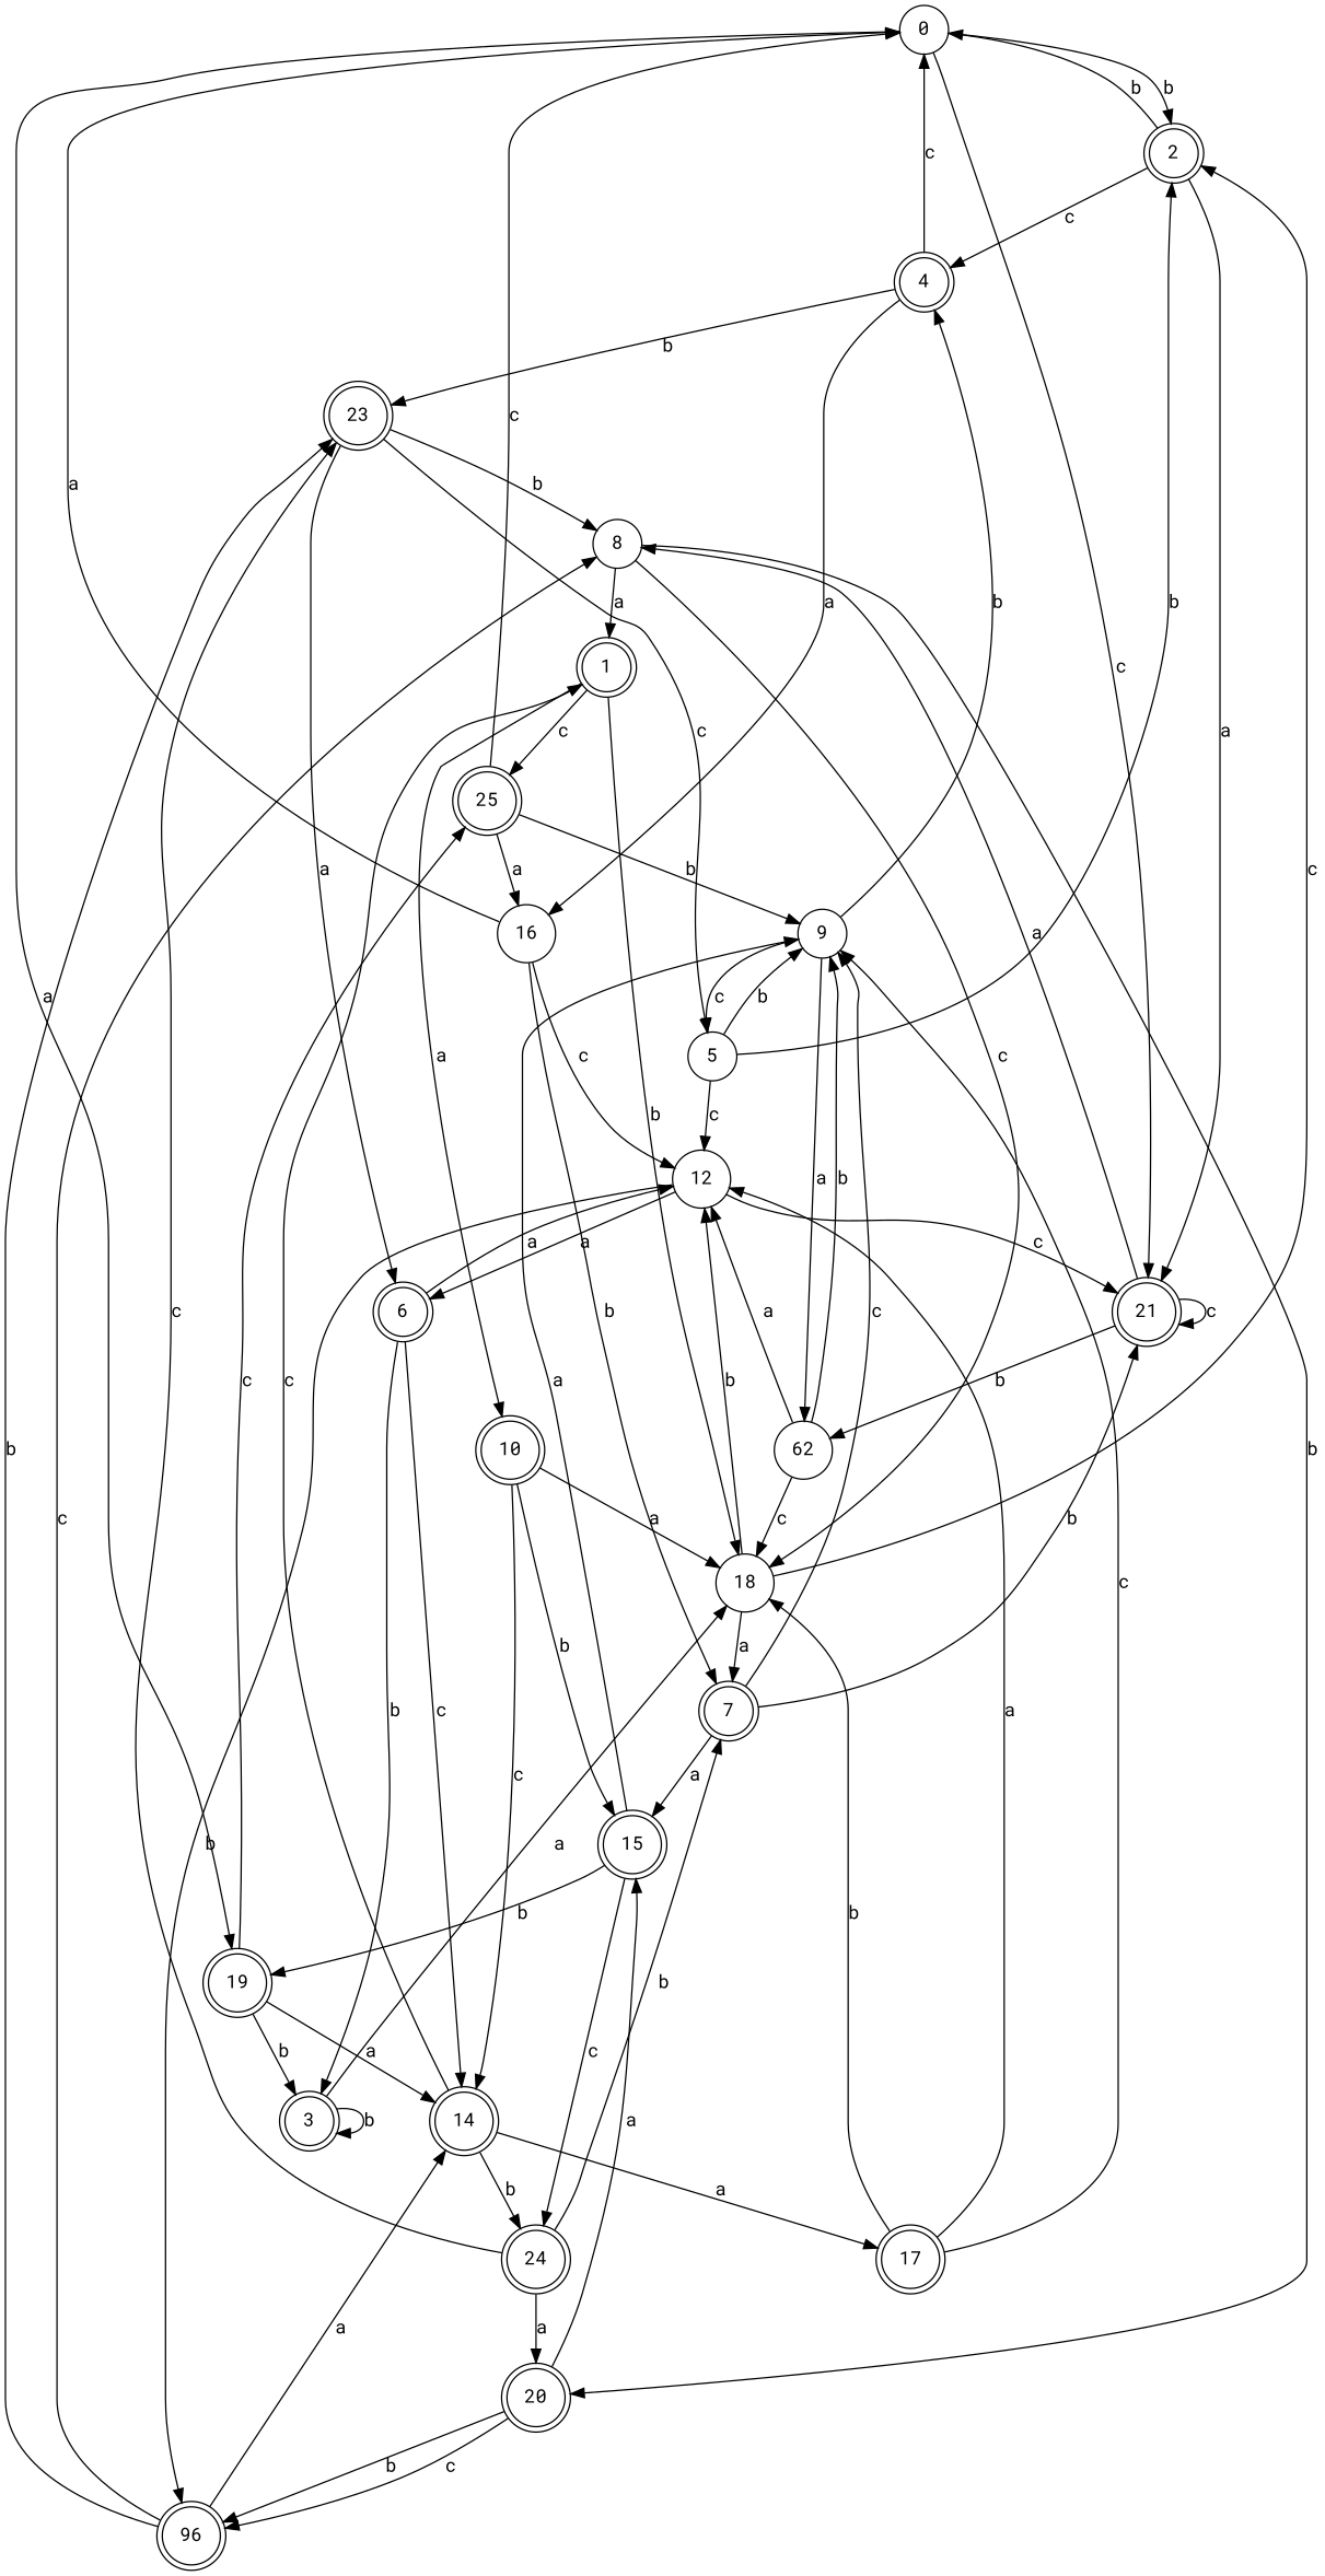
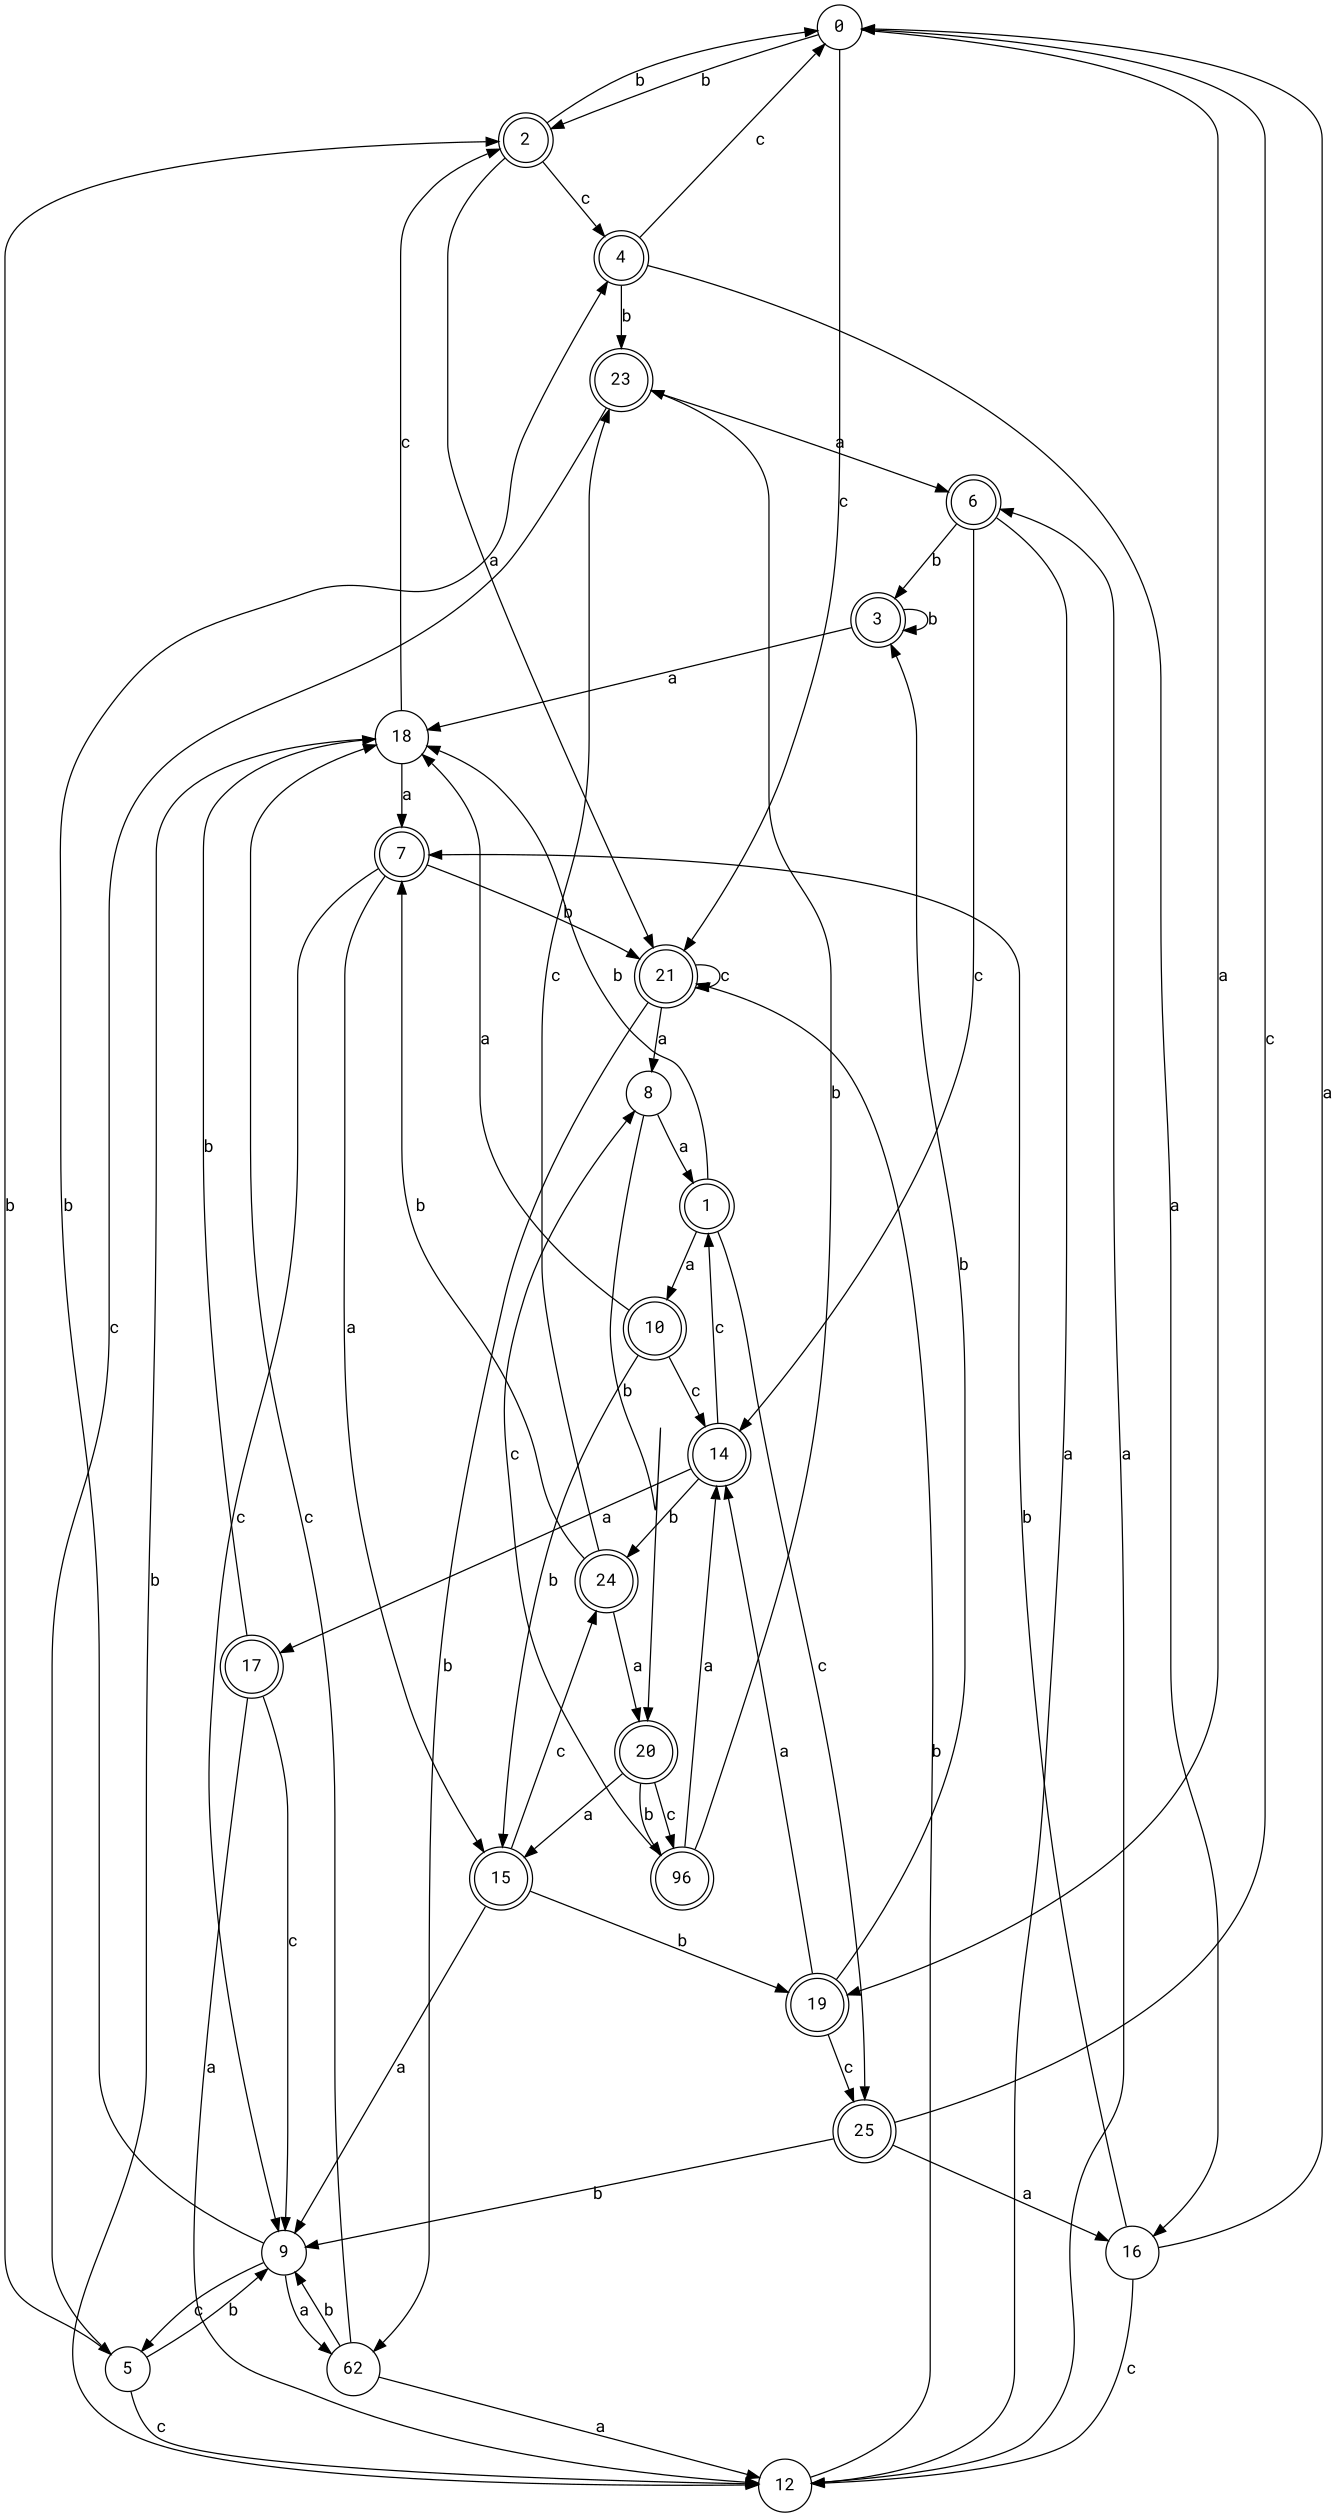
  digraph {
    fontname="Roboto Mono"
    rankdir=TB
    node [color=black fillcolor=white fontname="Roboto Mono" shape=doublecircle style="rounded,filled"]
    edge [fontname="Roboto Mono"]
    n1 [label=0 shape=circle style=filled]
    n2 [label=2]
    n3 [label=19]
    n4 [label=21]
    n5 [label=4]
    n6 [label=25]
    n7 [label=3]
    n8 [label=14]
    n9 [label=8 shape=circle style=filled]
    n10 [label=62 shape=circle style=filled]
    n11 [label=1]
    n12 [label=10]
    n13 [label=18 shape=circle style=filled]
    n14 [label=15]
    n15 [label=12 shape=circle style=filled]
    n16 [label=7]
    n17 [label=16 shape=circle style=filled]
    n18 [label=9 shape=circle style=filled]
    n19 [label=23]
    n20 [label=6 style=filled]
    n21 [label=96]
    n22 [label=5 shape=circle style=filled]
    n23 [label=17]
    n24 [label=24]
    n25 [label=20]
    n1 -> n2 [label=b]
    n1 -> n3 [label=a]
    n1 -> n4 [label=c]
    n2 -> n1 [label=b]
    n2 -> n4 [label=a]
    n2 -> n5 [label=c]
    n3 -> n6 [label=c]
    n3 -> n7 [label=b]
    n3 -> n8 [label=a]
    n4 -> n4 [label=c]
    n4 -> n9 [label=a]
    n4 -> n10 [label=b]
    n5 -> n1 [label=c]
    n5 -> n17 [label=a]
    n5 -> n19 [label=b]
    n6 -> n1 [label=c]
    n6 -> n17 [label=a]
    n6 -> n18 [label=b]
    n7 -> n7 [label=b]
    n7 -> n13 [label=a]
    n8 -> n11 [label=c]
    n8 -> n23 [label=a]
    n8 -> n24 [label=b]
    n9 -> n11 [label=a]
-   n9 -> n13 [label=c]
    n9 -> n25 [label=b]
    n10 -> n13 [label=c]
    n10 -> n15 [label=a]
    n10 -> n18 [label=b]
    n11 -> n6 [label=c]
    n11 -> n12 [label=a]
    n11 -> n13 [label=b]
    n12 -> n8 [label=c]
    n12 -> n13 [label=a]
    n12 -> n14 [label=b]
    n13 -> n2 [label=c]
    n13 -> n15 [label=b]
    n13 -> n16 [label=a]
    n14 -> n3 [label=b]
    n14 -> n18 [label=a]
    n14 -> n24 [label=c]
-   n15 -> n4 [label=c]
+   n15 -> n4 [label=b]
    n15 -> n20 [label=a]
-   n15 -> n21 [label=b]
    n16 -> n4 [label=b]
    n16 -> n14 [label=a]
    n16 -> n18 [label=c]
    n17 -> n1 [label=a]
    n17 -> n15 [label=c]
    n17 -> n16 [label=b]
    n18 -> n5 [label=b]
    n18 -> n10 [label=a]
    n18 -> n22 [label=c]
-   n19 -> n9 [label=b]
    n19 -> n20 [label=a]
    n19 -> n22 [label=c]
    n20 -> n7 [label=b]
    n20 -> n8 [label=c]
    n20 -> n15 [label=a]
    n21 -> n8 [label=a]
    n21 -> n9 [label=c]
    n21 -> n19 [label=b]
    n22 -> n2 [label=b]
    n22 -> n15 [label=c]
    n22 -> n18 [label=b]
    n23 -> n13 [label=b]
    n23 -> n15 [label=a]
    n23 -> n18 [label=c]
    n24 -> n16 [label=b]
    n24 -> n19 [label=c]
    n24 -> n25 [label=a]
    n25 -> n14 [label=a]
    n25 -> n21 [label=b]
    n25 -> n21 [label=c]
  }
